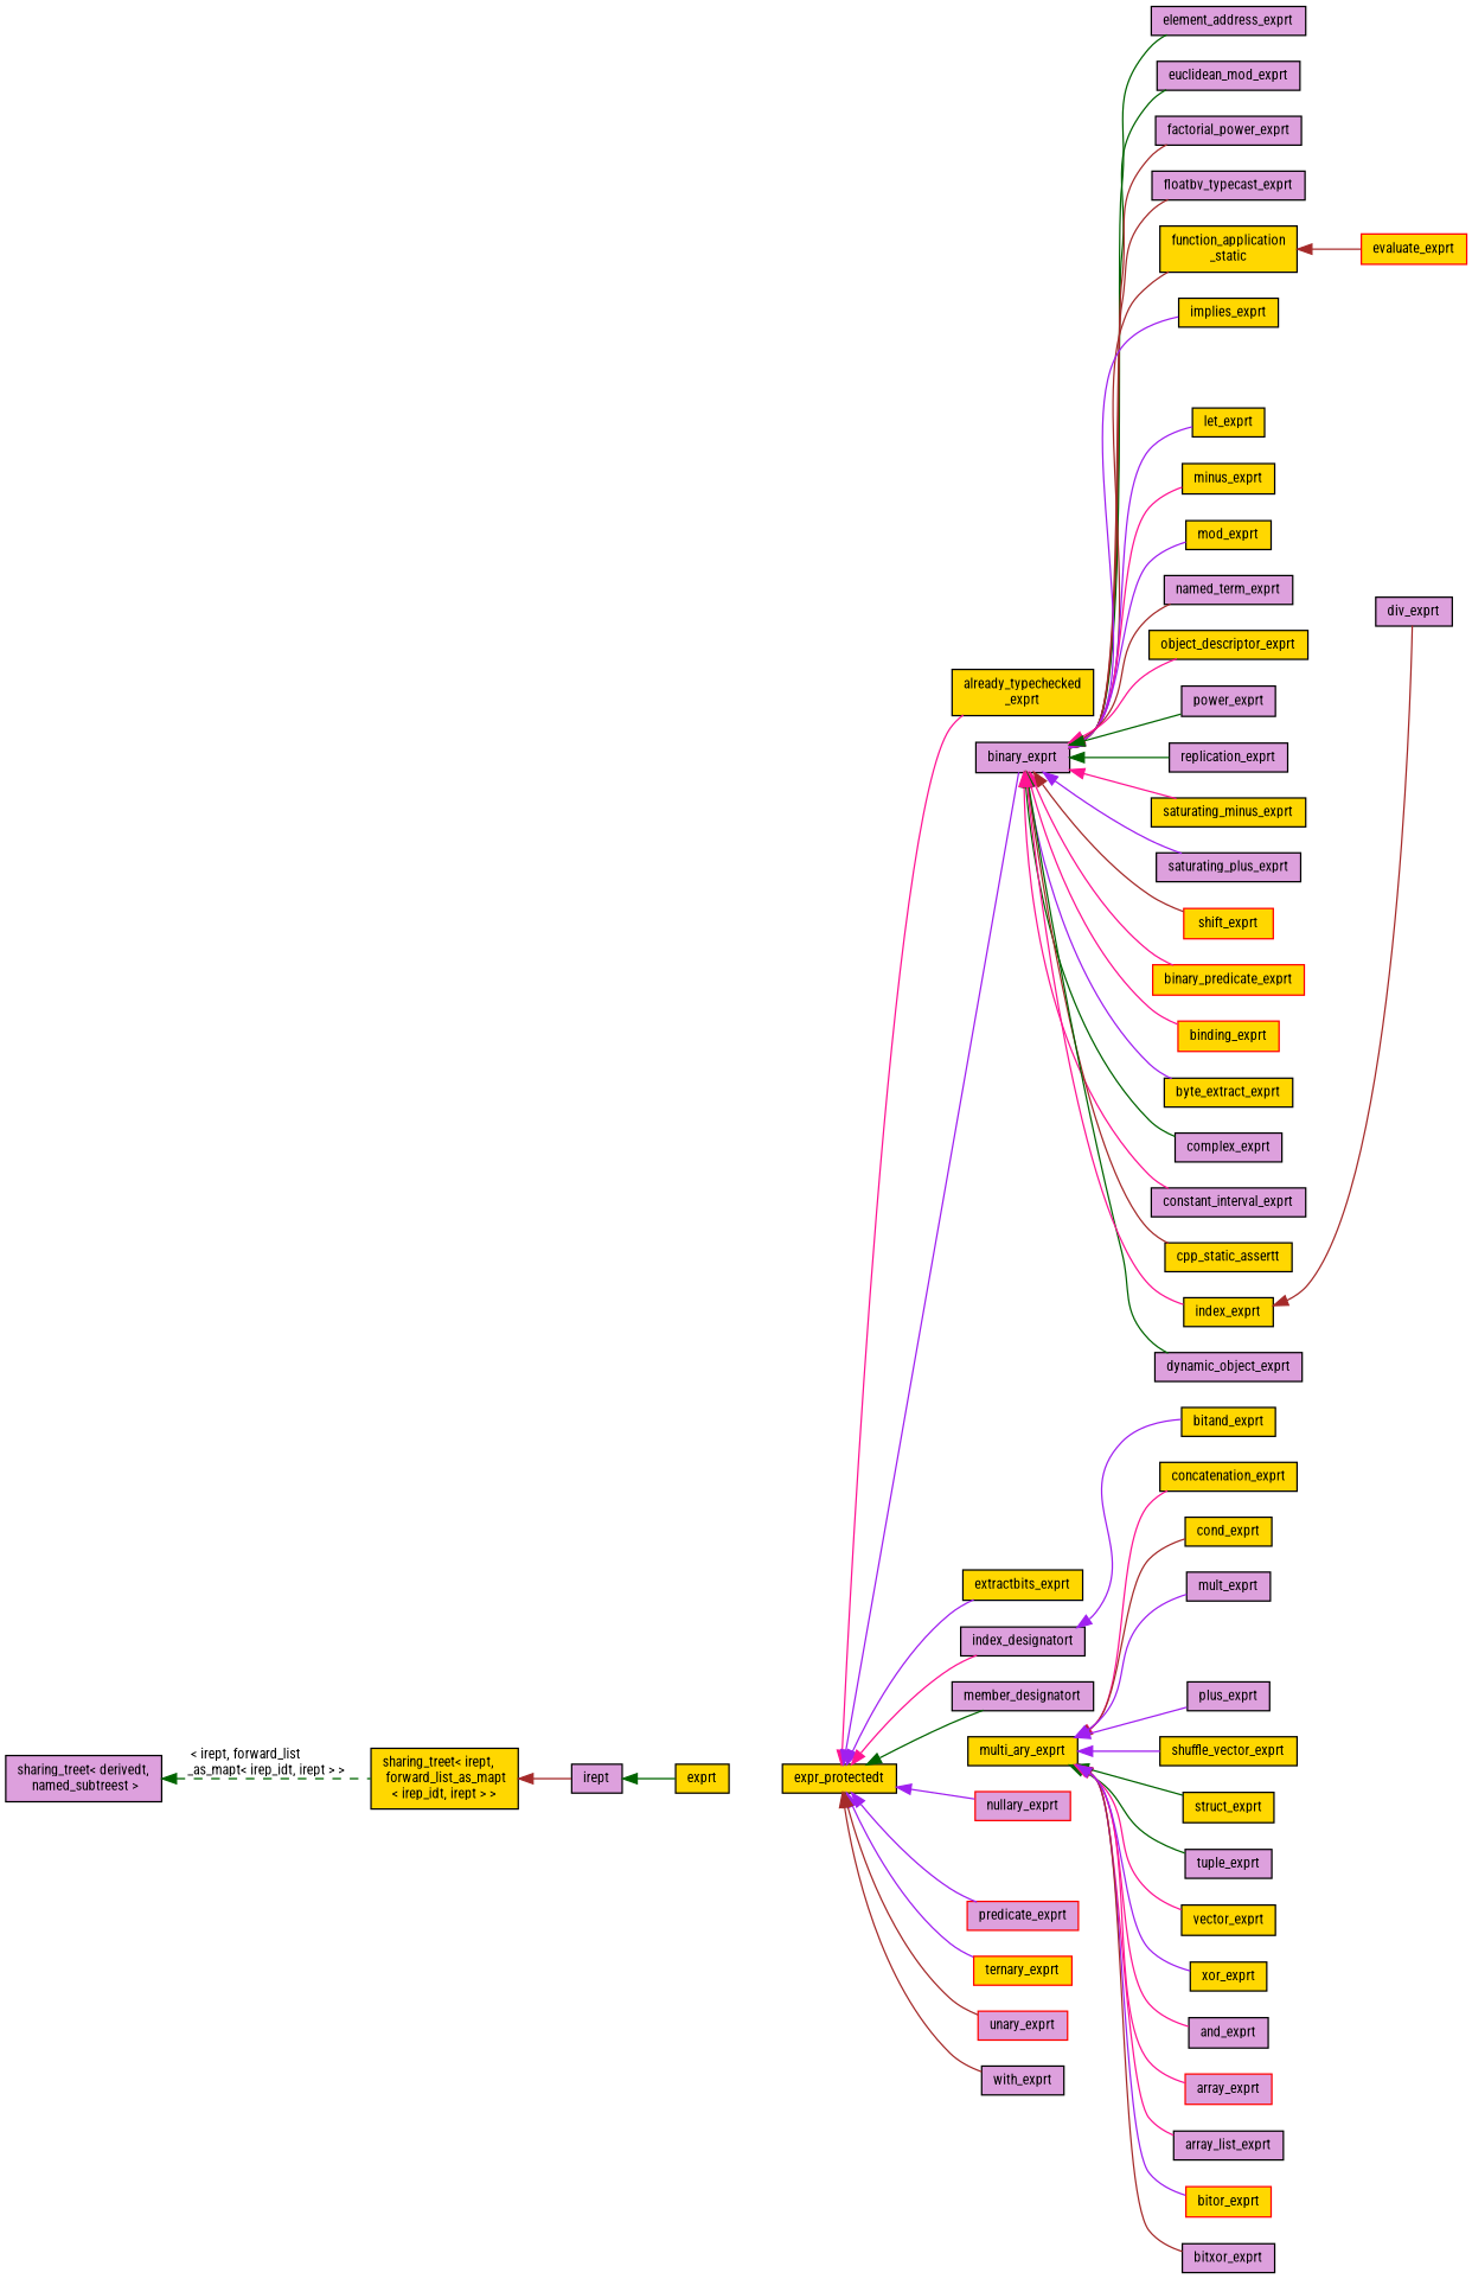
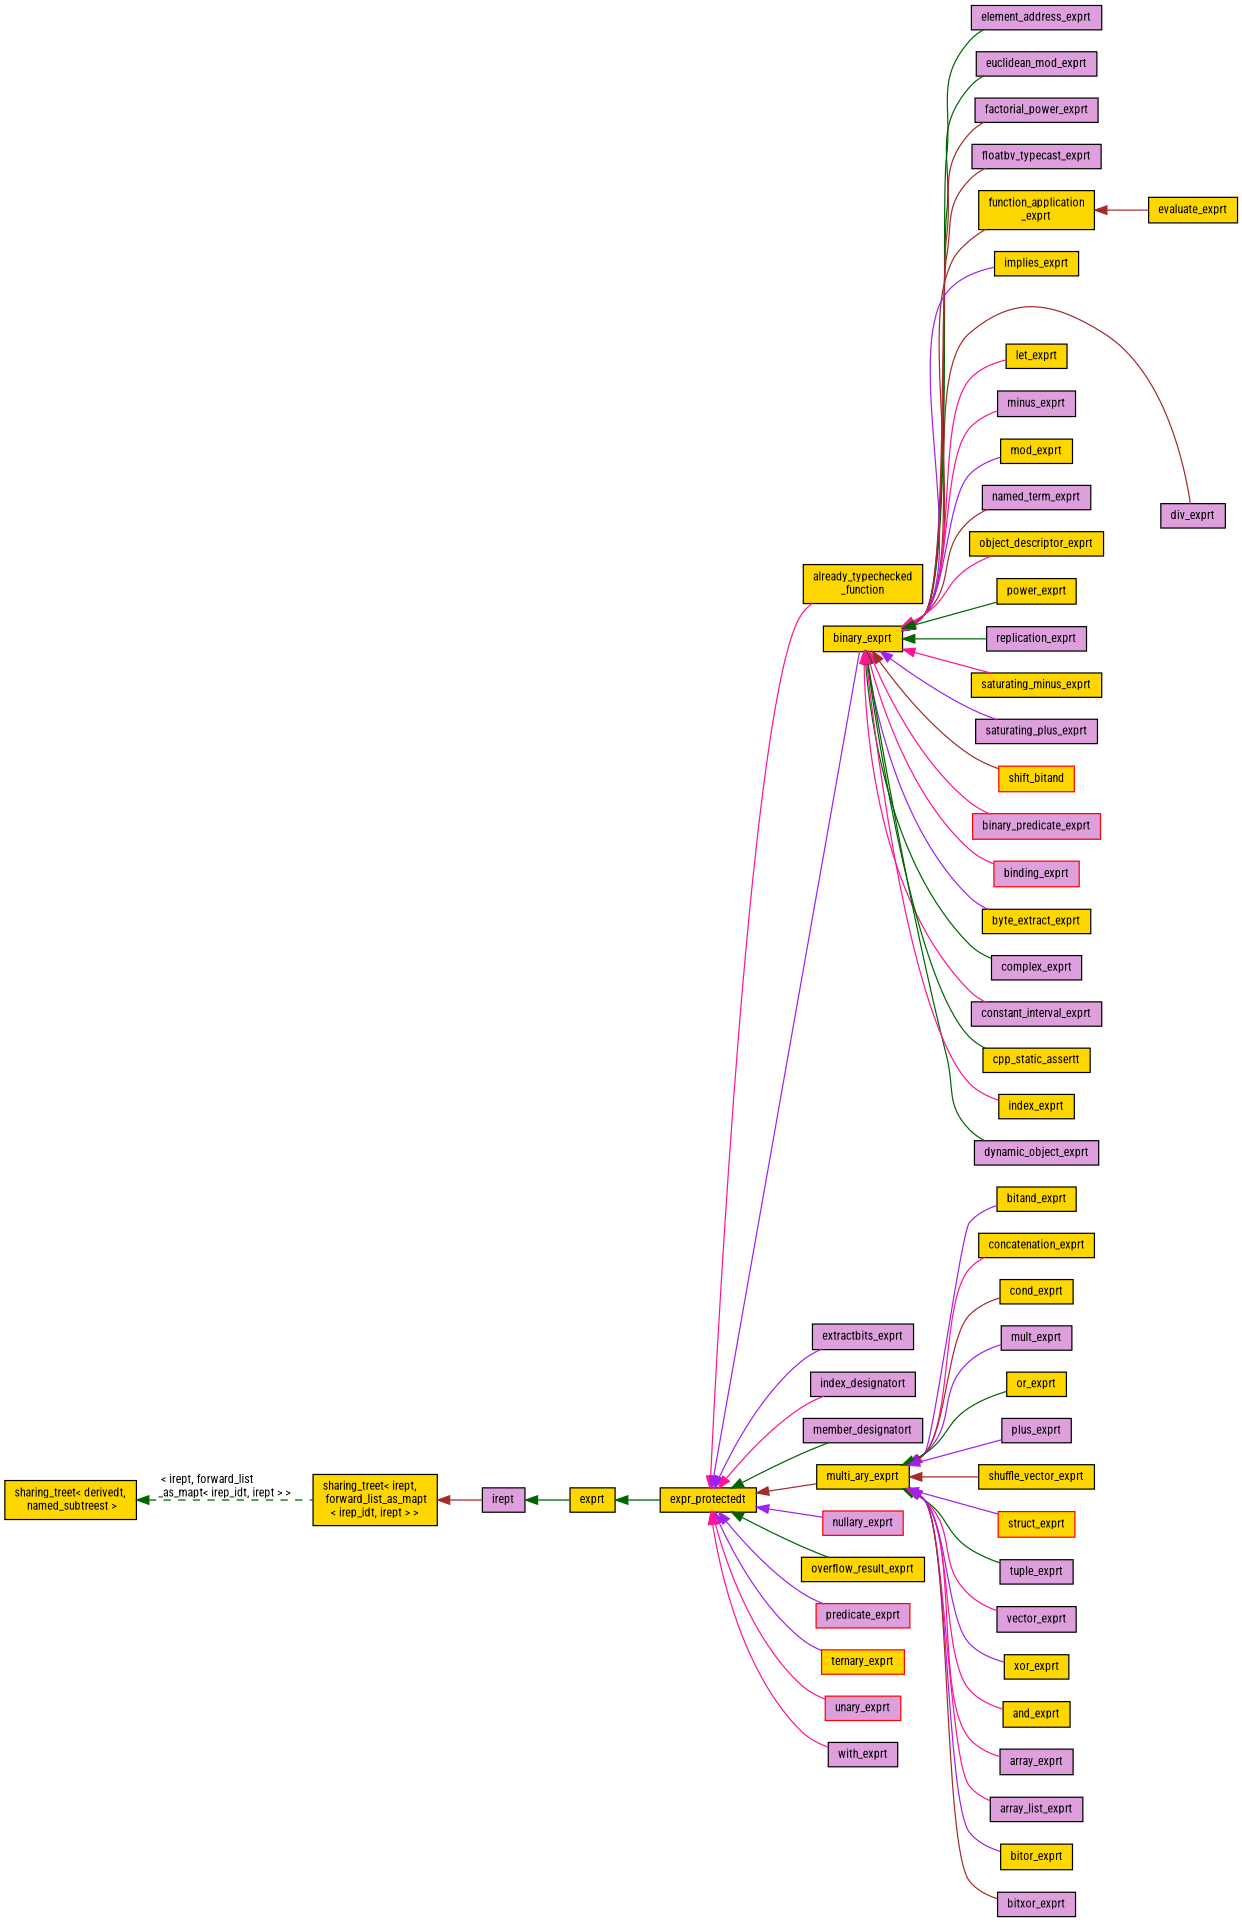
  digraph {
    fontname="Roboto Condensed"
    rankdir=LR
    node [color=black fillcolor=gold fontname="Roboto Condensed" fontsize=10 shape=record style=filled]
    edge [color=deeppink dir=back fontname="Roboto Condensed" fontsize=10 labelfontname=Helvetica labelfontsize=10 style=solid]
    n1 [fontcolor=black height=0.2 label=expr_protectedt width=0.4]
-   n2 [height=0.2 label="already_typechecked\l_exprt" width=0.4]
-   n3 [fillcolor=plum height=0.2 label=binary_exprt width=0.4]
-   n4 [height=0.2 label=extractbits_exprt width=0.4]
+   n2 [height=0.2 label="already_typechecked\l_function" width=0.4]
+   n3 [height=0.2 label=binary_exprt width=0.4]
+   n4 [fillcolor=plum height=0.2 label=extractbits_exprt width=0.4]
    n5 [fillcolor=plum height=0.2 label=index_designatort width=0.4]
    n6 [fillcolor=plum height=0.2 label=member_designatort width=0.4]
    n7 [height=0.2 label=multi_ary_exprt width=0.4]
    n8 [color=red fillcolor=plum height=0.2 label=nullary_exprt width=0.4]
+   n9 [height=0.2 label=overflow_result_exprt width=0.4]
    n10 [color=red fillcolor=plum height=0.2 label=predicate_exprt width=0.4]
    n11 [color=red height=0.2 label=ternary_exprt width=0.4]
    n12 [color=red fillcolor=plum height=0.2 label=unary_exprt width=0.4]
    n13 [fillcolor=plum height=0.2 label=with_exprt width=0.4]
-   n14 [color=red height=0.2 label=binary_predicate_exprt width=0.4]
-   n15 [color=red height=0.2 label=binding_exprt width=0.4]
+   n14 [color=red fillcolor=plum height=0.2 label=binary_predicate_exprt width=0.4]
+   n15 [color=red fillcolor=plum height=0.2 label=binding_exprt width=0.4]
    n16 [height=0.2 label=byte_extract_exprt width=0.4]
    n17 [fillcolor=plum height=0.2 label=complex_exprt width=0.4]
    n18 [fillcolor=plum height=0.2 label=constant_interval_exprt width=0.4]
    n19 [height=0.2 label=cpp_static_assertt width=0.4]
    n20 [fillcolor=plum height=0.2 label=div_exprt width=0.4]
    n21 [fillcolor=plum height=0.2 label=dynamic_object_exprt width=0.4]
    n22 [fillcolor=plum height=0.2 label=element_address_exprt width=0.4]
    n23 [fillcolor=plum height=0.2 label=euclidean_mod_exprt width=0.4]
    n24 [fillcolor=plum height=0.2 label=factorial_power_exprt width=0.4]
    n25 [fillcolor=plum height=0.2 label=floatbv_typecast_exprt width=0.4]
-   n26 [height=0.2 label="function_application\l_static" width=0.4]
+   n26 [height=0.2 label="function_application\l_exprt" width=0.4]
    n27 [height=0.2 label=implies_exprt width=0.4]
    n28 [height=0.2 label=index_exprt width=0.4]
    n29 [height=0.2 label=let_exprt width=0.4]
-   n30 [height=0.2 label=minus_exprt width=0.4]
+   n30 [fillcolor=plum height=0.2 label=minus_exprt width=0.4]
    n31 [height=0.2 label=mod_exprt width=0.4]
    n32 [fillcolor=plum height=0.2 label=named_term_exprt width=0.4]
    n33 [height=0.2 label=object_descriptor_exprt width=0.4]
-   n34 [fillcolor=plum height=0.2 label=power_exprt width=0.4]
+   n34 [height=0.2 label=power_exprt width=0.4]
    n35 [fillcolor=plum height=0.2 label=replication_exprt width=0.4]
    n36 [height=0.2 label=saturating_minus_exprt width=0.4]
    n37 [fillcolor=plum height=0.2 label=saturating_plus_exprt width=0.4]
-   n38 [color=red height=0.2 label=shift_exprt width=0.4]
-   n39 [fillcolor=plum height=0.2 label=and_exprt width=0.4]
-   n40 [color=red fillcolor=plum height=0.2 label=array_exprt width=0.4]
+   n38 [color=red height=0.2 label=shift_bitand width=0.4]
+   n39 [height=0.2 label=and_exprt width=0.4]
+   n40 [fillcolor=plum height=0.2 label=array_exprt width=0.4]
    n41 [fillcolor=plum height=0.2 label=array_list_exprt width=0.4]
    n42 [height=0.2 label=bitand_exprt width=0.4]
-   n43 [color=red height=0.2 label=bitor_exprt width=0.4]
+   n43 [height=0.2 label=bitor_exprt width=0.4]
    n44 [fillcolor=plum height=0.2 label=bitxor_exprt width=0.4]
    n45 [height=0.2 label=concatenation_exprt width=0.4]
    n46 [height=0.2 label=cond_exprt width=0.4]
    n47 [fillcolor=plum height=0.2 label=mult_exprt width=0.4]
+   n48 [height=0.2 label=or_exprt width=0.4]
    n49 [fillcolor=plum height=0.2 label=plus_exprt width=0.4]
    n50 [height=0.2 label=shuffle_vector_exprt width=0.4]
-   n51 [height=0.2 label=struct_exprt width=0.4]
+   n51 [color=red height=0.2 label=struct_exprt width=0.4]
    n52 [fillcolor=plum height=0.2 label=tuple_exprt width=0.4]
-   n53 [height=0.2 label=vector_exprt width=0.4]
+   n53 [fillcolor=plum height=0.2 label=vector_exprt width=0.4]
    n54 [height=0.2 label=xor_exprt width=0.4]
    n55 [height=0.2 label=exprt width=0.4]
    n56 [fillcolor=plum height=0.2 label=irept width=0.4]
    n57 [height=0.2 label="sharing_treet\< irept,\l forward_list_as_mapt\l\< irep_idt, irept \> \>" width=0.4]
-   n58 [fillcolor=plum height=0.2 label="sharing_treet\< derivedt,\l named_subtreest \>" width=0.4]
-   n59 [color=red height=0.2 label=evaluate_exprt width=0.4]
+   n58 [height=0.2 label="sharing_treet\< derivedt,\l named_subtreest \>" width=0.4]
+   n59 [height=0.2 label=evaluate_exprt width=0.4]
    n1 -> n2
    n1 -> n3 [color=purple]
    n1 -> n4 [color=purple]
    n1 -> n5
    n1 -> n6 [color=darkgreen]
+   n1 -> n7 [color=brown]
    n1 -> n8 [color=purple]
+   n1 -> n9 [color=darkgreen]
    n1 -> n10 [color=purple]
    n1 -> n11 [color=purple]
-   n1 -> n12 [color=brown]
-   n1 -> n13 [color=brown]
+   n1 -> n12
+   n1 -> n13
    n3 -> n14
    n3 -> n15
    n3 -> n16 [color=purple]
    n3 -> n17 [color=darkgreen]
    n3 -> n18
-   n3 -> n19 [color=brown]
-   n28 -> n20 [color=brown]
+   n3 -> n19 [color=darkgreen]
+   n3 -> n20 [color=brown]
    n3 -> n21 [color=darkgreen]
    n3 -> n22 [color=darkgreen]
    n3 -> n23 [color=darkgreen]
    n3 -> n24 [color=brown]
    n3 -> n25 [color=brown]
    n3 -> n26 [color=brown]
    n3 -> n27 [color=purple]
    n3 -> n28
-   n3 -> n29 [color=purple]
+   n3 -> n29
    n3 -> n30
    n3 -> n31 [color=purple]
    n3 -> n32 [color=brown]
    n3 -> n33
    n3 -> n34 [color=darkgreen]
    n3 -> n35 [color=darkgreen]
    n3 -> n36
    n3 -> n37 [color=purple]
    n3 -> n38 [color=brown]
    n7 -> n39
    n7 -> n40
    n7 -> n41
-   n5 -> n42 [color=purple]
+   n7 -> n42 [color=purple]
    n7 -> n43 [color=purple]
    n7 -> n44 [color=brown]
    n7 -> n45
    n7 -> n46 [color=brown]
    n7 -> n47 [color=purple]
+   n7 -> n48 [color=darkgreen]
    n7 -> n49 [color=purple]
-   n7 -> n50 [color=purple]
-   n7 -> n51 [color=darkgreen]
+   n7 -> n50 [color=brown]
+   n7 -> n51 [color=purple]
    n7 -> n52 [color=darkgreen]
    n7 -> n53
    n7 -> n54 [color=purple]
    n26 -> n59 [color=brown]
+   n55 -> n1 [color=darkgreen]
    n56 -> n55 [color=darkgreen]
    n57 -> n56 [color=brown]
    n58 -> n57 [color=darkgreen label=" \< irept, forward_list\l_as_mapt\< irep_idt, irept \> \>" style=dashed]
  }
